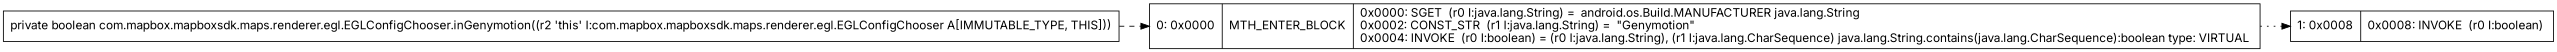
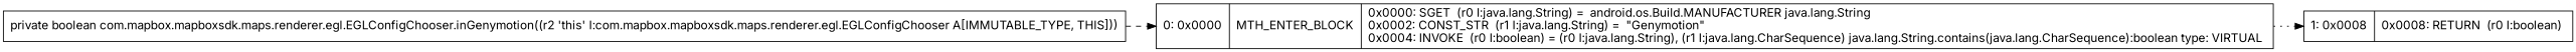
  digraph {
    rankdir=LR
    fontname=Inter
    node [shape=record fontname=Inter]
    edge [fontname=Inter]
    n1 [label="{0\:\ 0x0000|MTH_ENTER_BLOCK\l|0x0000: SGET  (r0 I:java.lang.String) =  android.os.Build.MANUFACTURER java.lang.String \l0x0002: CONST_STR  (r1 I:java.lang.String) =  \"Genymotion\" \l0x0004: INVOKE  (r0 I:boolean) = (r0 I:java.lang.String), (r1 I:java.lang.CharSequence) java.lang.String.contains(java.lang.CharSequence):boolean type: VIRTUAL \l}"]
-   n2 [label="{1\:\ 0x0008|0x0008: INVOKE  (r0 I:boolean) \l}"]
+   n2 [label="{1\:\ 0x0008|0x0008: RETURN  (r0 I:boolean) \l}"]
    n3 [label="{private boolean com.mapbox.mapboxsdk.maps.renderer.egl.EGLConfigChooser.inGenymotion((r2 'this' I:com.mapbox.mapboxsdk.maps.renderer.egl.EGLConfigChooser A[IMMUTABLE_TYPE, THIS])) }"]
    n1 -> n2 [style=dotted]
    n3 -> n1 [style=dashed]
  }
